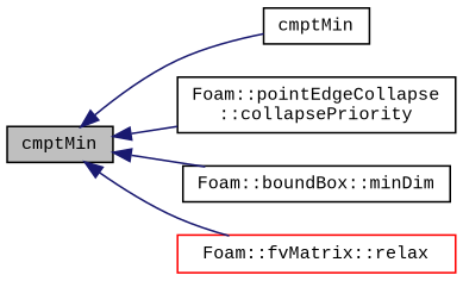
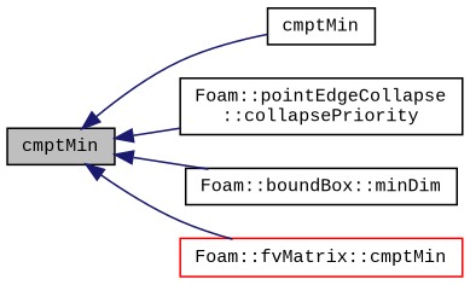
  digraph {
    fontname="Liberation Mono"
    rankdir=LR
    node [color=black fontname="Liberation Mono" fontsize=10 shape=record]
    edge [color=midnightblue dir=back fontname="Liberation Mono" fontsize=10 labelfontname=FreeSans labelfontsize=10 style=solid]
    n1 [fillcolor=grey75 fontcolor=black height=0.2 label=cmptMin style=filled width=0.4]
    n2 [height=0.2 label=cmptMin width=0.4]
    n3 [height=0.2 label="Foam::pointEdgeCollapse\l::collapsePriority" width=0.4]
    n4 [height=0.2 label="Foam::boundBox::minDim" width=0.4]
-   n5 [color=red height=0.2 label="Foam::fvMatrix::relax" width=0.4]
+   n5 [color=red height=0.2 label="Foam::fvMatrix::cmptMin" width=0.4]
    n1 -> n2
    n1 -> n3
    n1 -> n4
    n1 -> n5
  }
